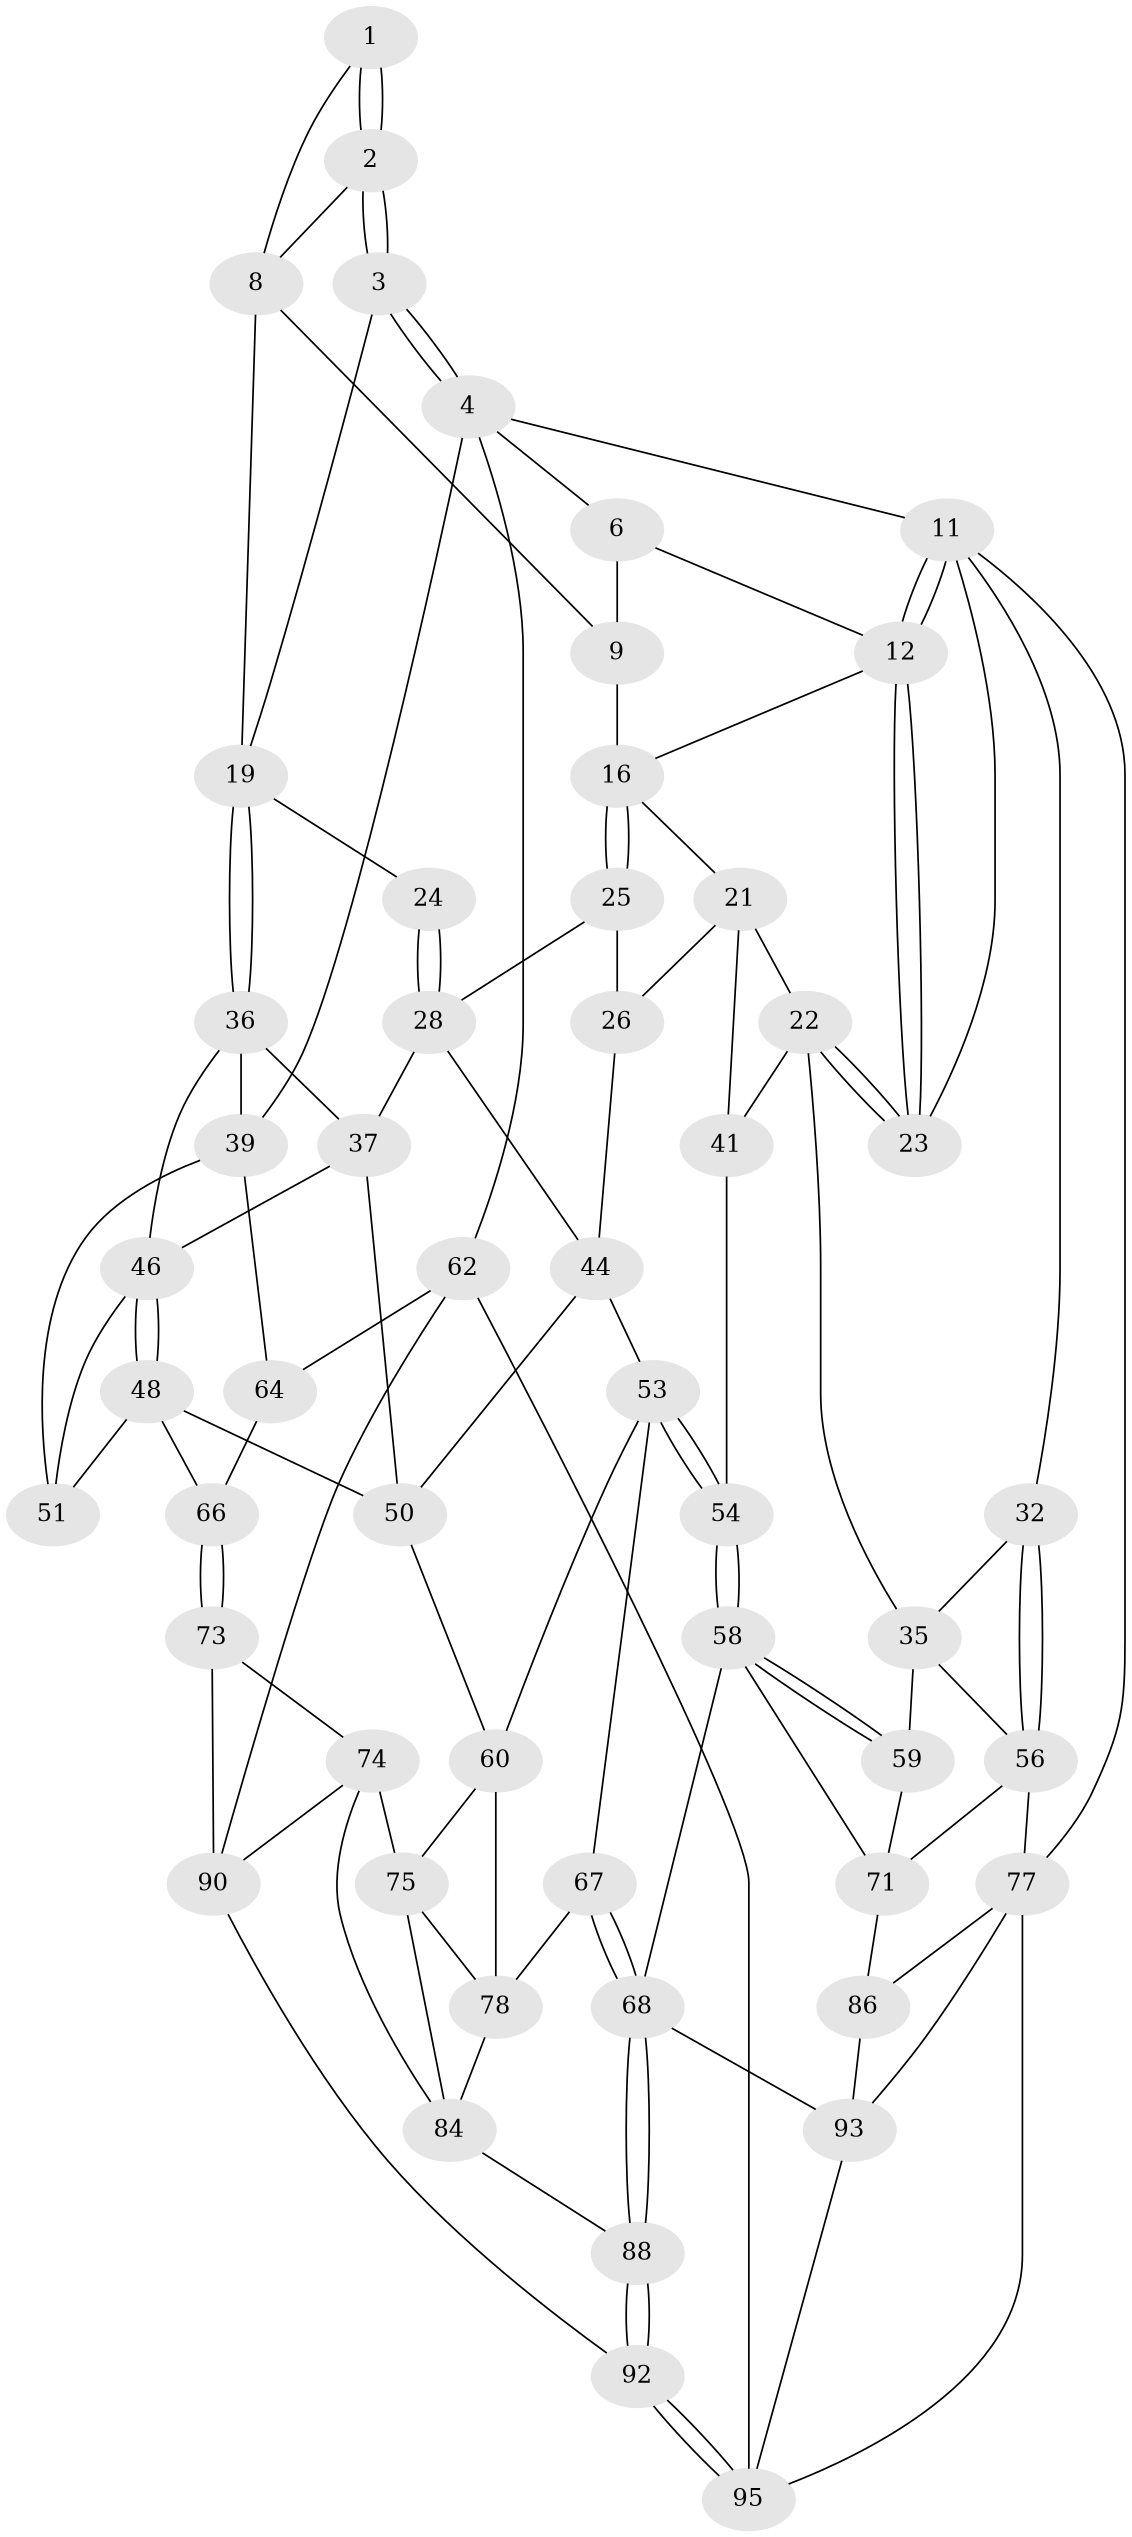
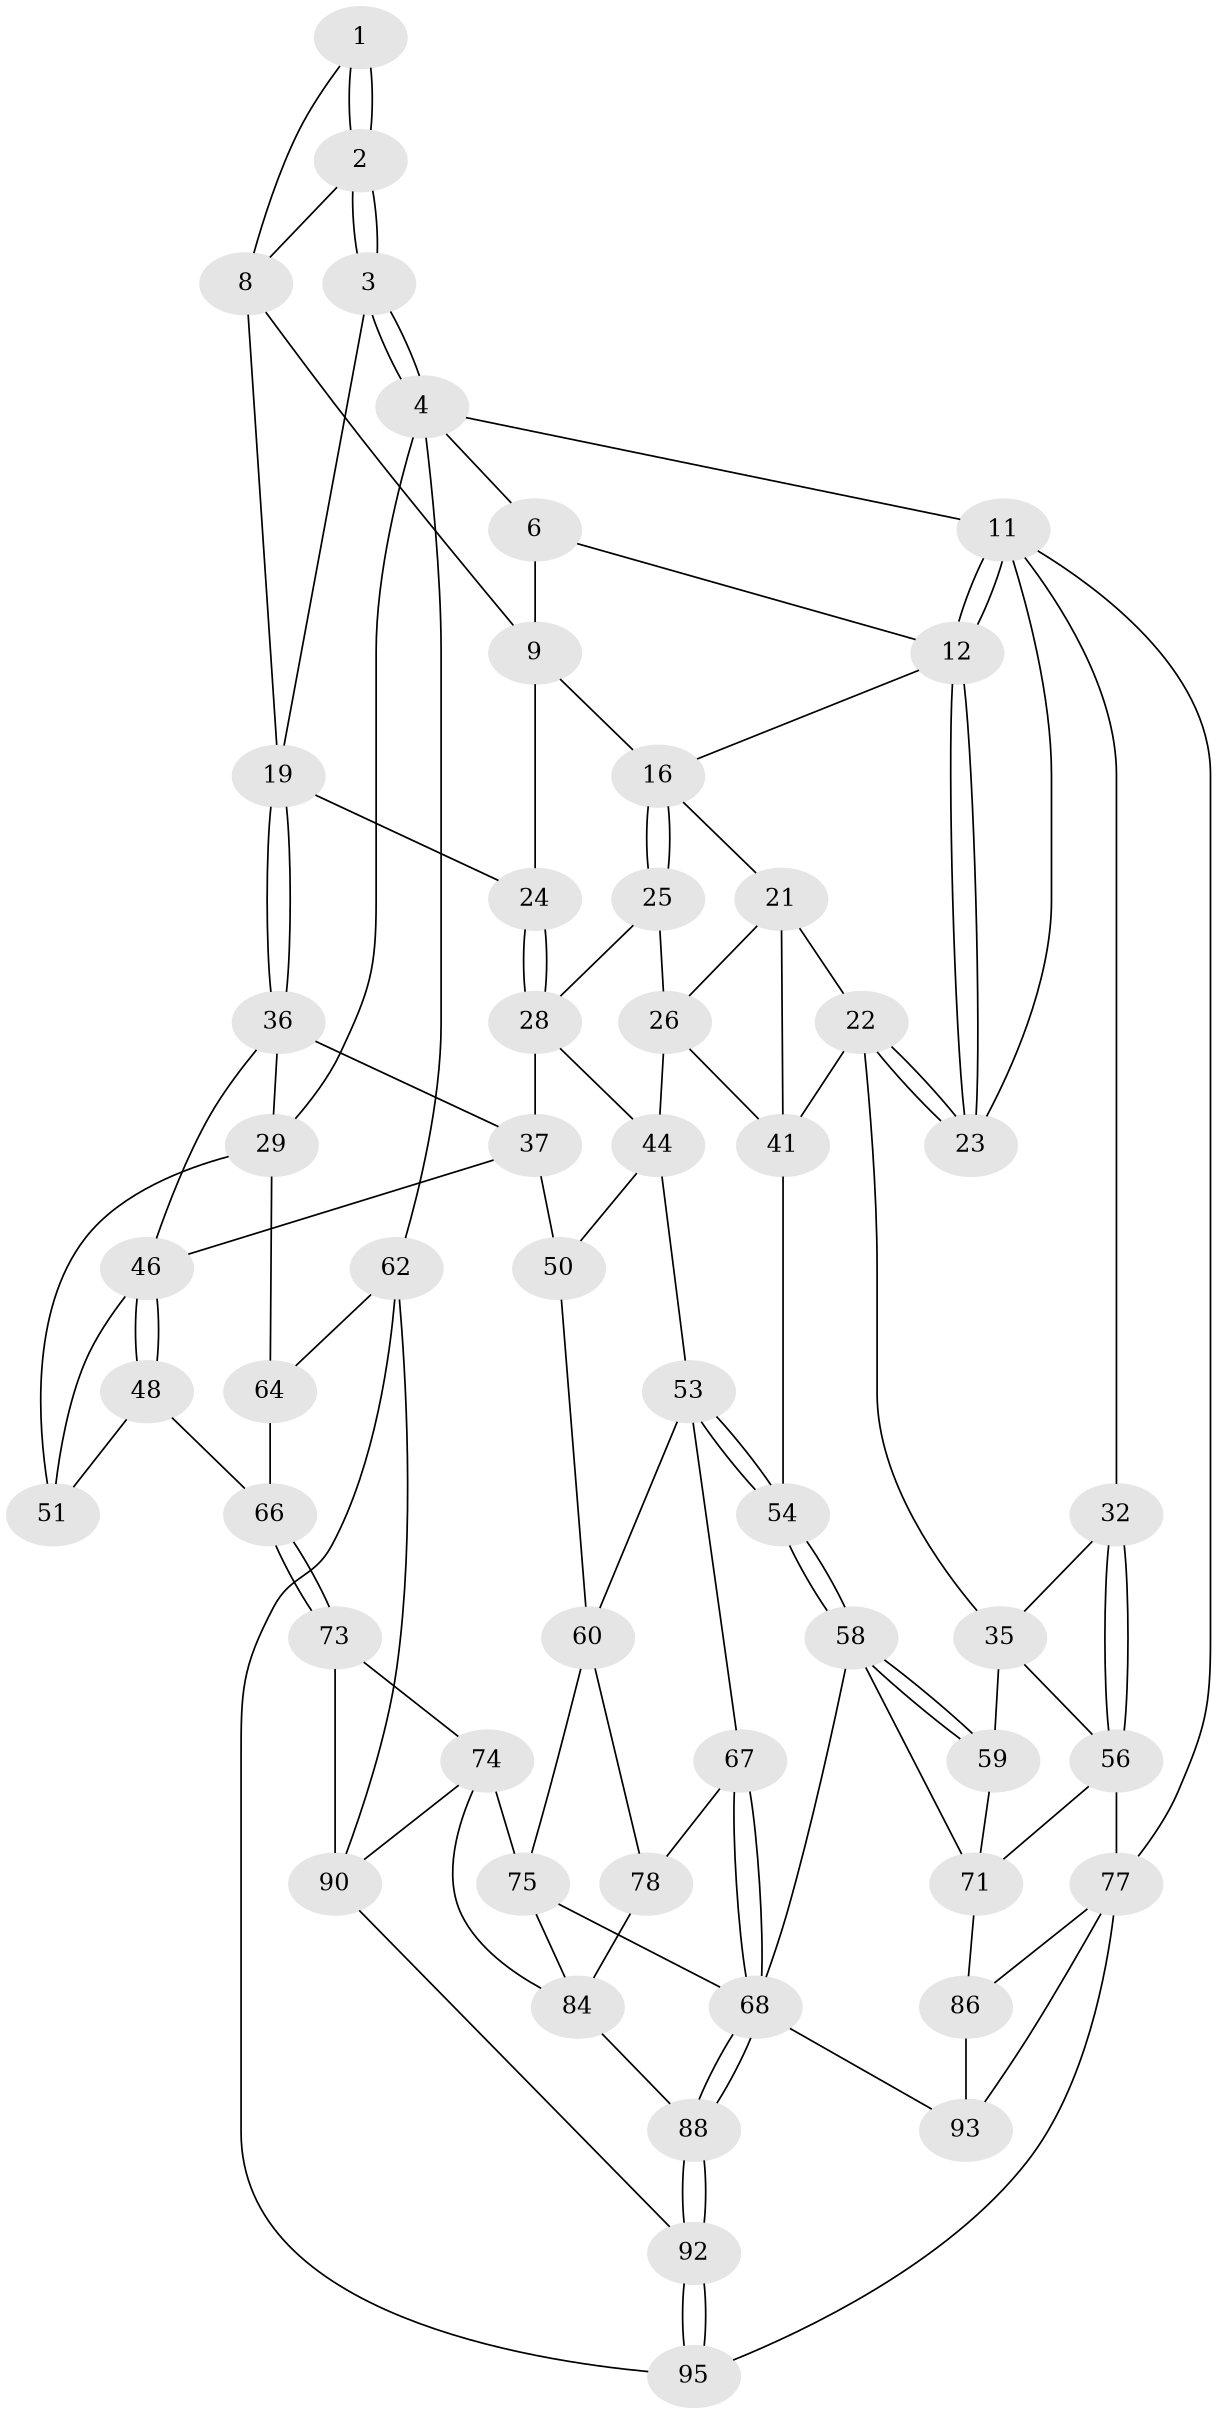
  graph {
    node [color=gray90 style=filled]
    1 [super="+7"]
    2 [super="+14"]
    8 [super="+18"]
    3
    19 [super="+20"]
    9 [super="+15"]
    4 [super="+5"]
    6 [super="+10"]
    11 [super="+31"]
-   39 [super="+52"]
+   39 [super="+52" label=29]
    62 [super="+63"]
    24
    36 [super="+40"]
    12 [super="+13"]
    23 [super="+30"]
    32 [super="+33"]
    77 [super="+87"]
    51
    64 [super="+65"]
    90 [super="+91"]
    95
    16 [super="+17"]
    21 [super="+27"]
    25
    28 [super="+29"]
    35 [super="+57"]
    56 [super="+72"]
    93 [super="+94"]
    86
    22 [super="+34"]
    26 [super="+43"]
    41 [super="+42"]
    37 [super="+38"]
    46 [super="+47"]
    44 [super="+45"]
    54
    59
    50 [super="+55"]
    53 [super="+61"]
    71 [super="+80"]
    48 [super="+49"]
    60 [super="+76"]
    66
    58 [super="+70"]
    67
    73 [super="+83"]
    75 [super="+81"]
    78 [super="+79"]
    68 [super="+69"]
    88
    84 [super="+85"]
    92
    74 [super="+89"]
    1 -- 2 [weight=2]
    1 -- 2
    1 -- 8
    2 -- 8
    2 -- 3
    2 -- 3
    8 -- 19
    8 -- 9
    3 -- 19
    3 -- 4
    3 -- 4
    19 -- 24
    19 -- 36
    19 -- 36
+   9 -- 24
    9 -- 16
    4 -- 6
    4 -- 11
    4 -- 39
    4 -- 62
    6 -- 9
    6 -- 12
    11 -- 12
    11 -- 12
    11 -- 23
    11 -- 32
    11 -- 77
    39 -- 51
    39 -- 64
    62 -- 64
    62 -- 90
    62 -- 95
    24 -- 28
    24 -- 28
    36 -- 39
    36 -- 37
    36 -- 46
    12 -- 23
    12 -- 23
    12 -- 16
    32 -- 35
    32 -- 56
    32 -- 56
    77 -- 95
    77 -- 93
    77 -- 86
    64 -- 66
    90 -- 92
    16 -- 21
    16 -- 25
    16 -- 25
    21 -- 22
    21 -- 26
    21 -- 41
    25 -- 28
    25 -- 26
    28 -- 37
    28 -- 44
    35 -- 56
    35 -- 59
    56 -- 77
    56 -- 71
-   93 -- 95
    86 -- 93
    22 -- 23
    22 -- 23
    22 -- 35
    22 -- 41
+   26 -- 41
    26 -- 44
    41 -- 54
    37 -- 46
    37 -- 50
    46 -- 51
    46 -- 48
    46 -- 48
    44 -- 50
    44 -- 53
    54 -- 58
    54 -- 58
    59 -- 71
    50 -- 60
    53 -- 54
    53 -- 54
    53 -- 60
    53 -- 67
    71 -- 86
    48 -- 51
-   48 -- 50
    48 -- 66
    60 -- 75
    60 -- 78
    66 -- 73
    66 -- 73
    58 -- 59
    58 -- 59
    58 -- 71
    58 -- 68
    67 -- 78
    67 -- 68
    67 -- 68
    73 -- 90
    73 -- 74
-   75 -- 78
+   75 -- 68
    75 -- 84
    78 -- 84
    68 -- 93
    68 -- 88
    68 -- 88
    88 -- 92
    88 -- 92
    84 -- 88
    92 -- 95
    92 -- 95
    74 -- 90
    74 -- 75
    74 -- 84
  }
